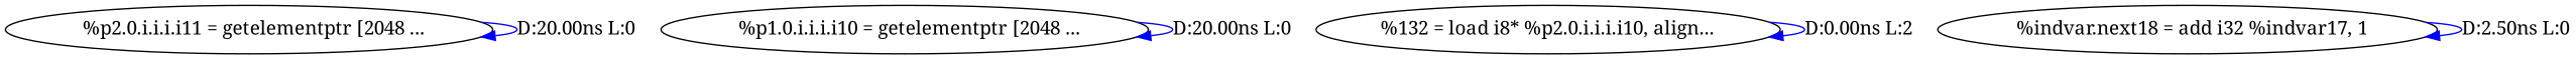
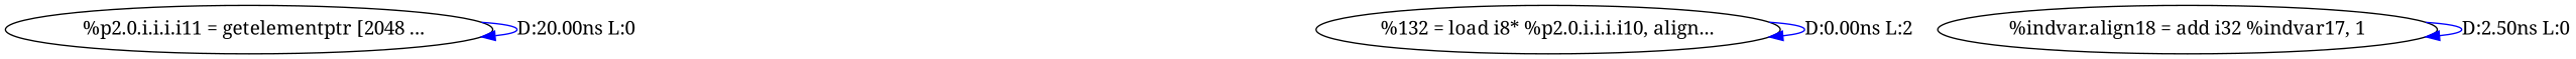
  digraph {
    fontname="Noto Serif"
    node [fontname="Noto Serif"]
    edge [color=blue fontname="Noto Serif"]
    n1 [label="  %p2.0.i.i.i.i11 = getelementptr [2048 ..."]
-   n2 [label="  %p1.0.i.i.i.i10 = getelementptr [2048 ..."]
    n3 [label="%132 = load i8* %p2.0.i.i.i.i10, align..."]
-   n4 [label="  %indvar.next18 = add i32 %indvar17, 1"]
+   n4 [label="%indvar.align18 = add i32 %indvar17, 1"]
    n1 -> n1 [label="D:20.00ns L:0"]
-   n2 -> n2 [label="D:20.00ns L:0"]
    n3 -> n3 [label="D:0.00ns L:2"]
    n4 -> n4 [label="D:2.50ns L:0"]
  }
